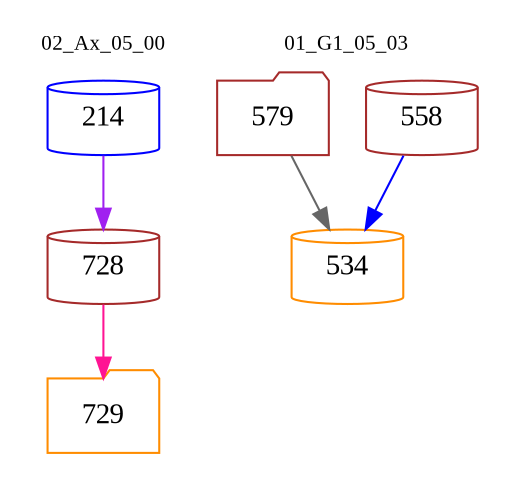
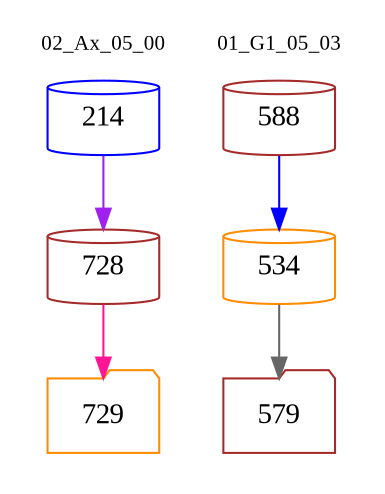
  digraph {
    fontname="Liberation Serif"
    node [color=brown fontname="Liberation Serif" shape=cylinder]
    edge [fontname="Liberation Serif"]
    n1 [color=blue label=214]
    n2 [label=728]
    n3 [color=darkorange label=729 shape=folder]
-   n4 [label=558]
+   n4 [label=588]
    n5 [color=darkorange label=534]
    n6 [label=579 shape=folder]
    subgraph cluster_1 {
      color=white
      fontsize=10
      label="02_Ax_05_00"
      n1
      n2
      n3
    }
    subgraph cluster_2 {
      color=white
      fontsize=10
      label="01_G1_05_03"
      n4
      n5
      n6
    }
    n1 -> n2 [color=purple]
    n2 -> n3 [color=deeppink]
    n4 -> n5 [color=blue]
-   n6 -> n5 [color=gray40]
+   n5 -> n6 [color=gray40]
  }
